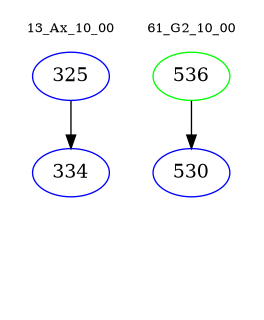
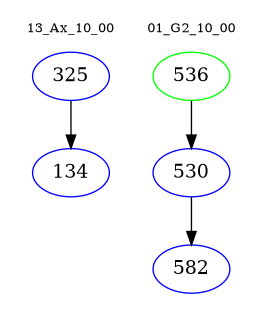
  digraph {
    node [color=blue]
    edge [color=black]
    n1 [label=325]
-   n2 [label=334]
+   n2 [label=134]
    n3 [color=green label=536]
    n4 [label=530]
+   n5 [label=582]
    subgraph cluster_1 {
      color=white
      fontsize=10
      label="13_Ax_10_00"
      n1
      n2
    }
    subgraph cluster_2 {
      color=white
      fontsize=10
-     label="61_G2_10_00"
+     label="01_G2_10_00"
      n3
      n4
+     n5
    }
    n1 -> n2
    n3 -> n4
+   n4 -> n5
  }
